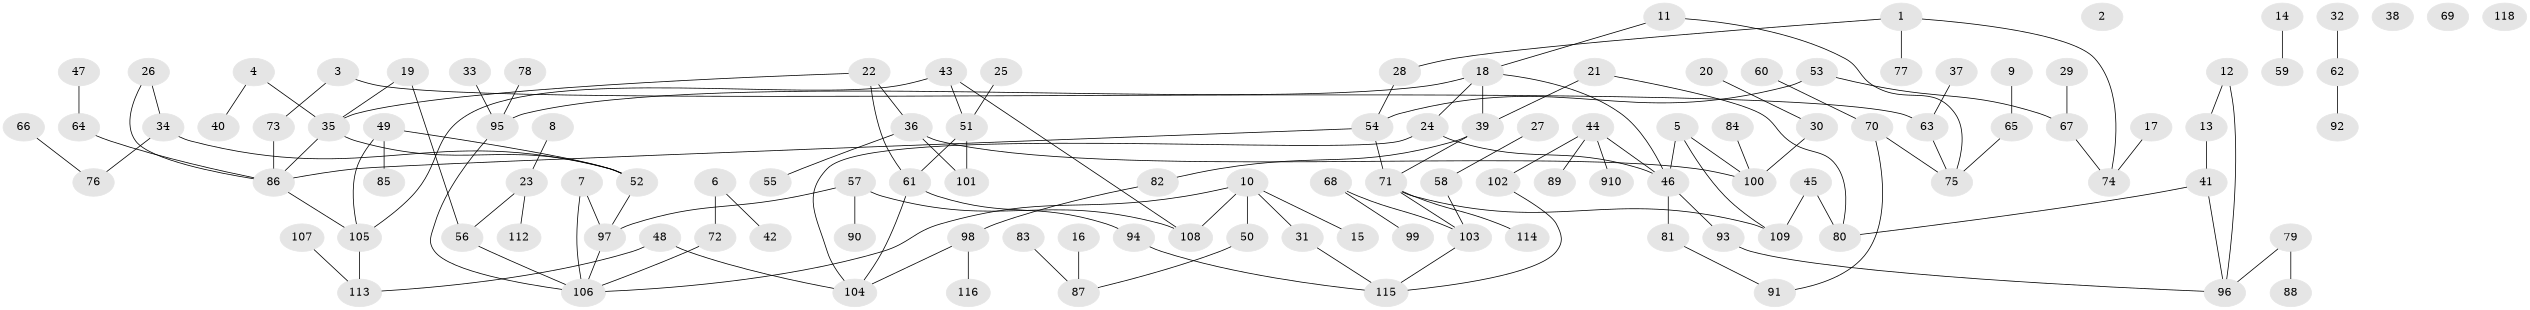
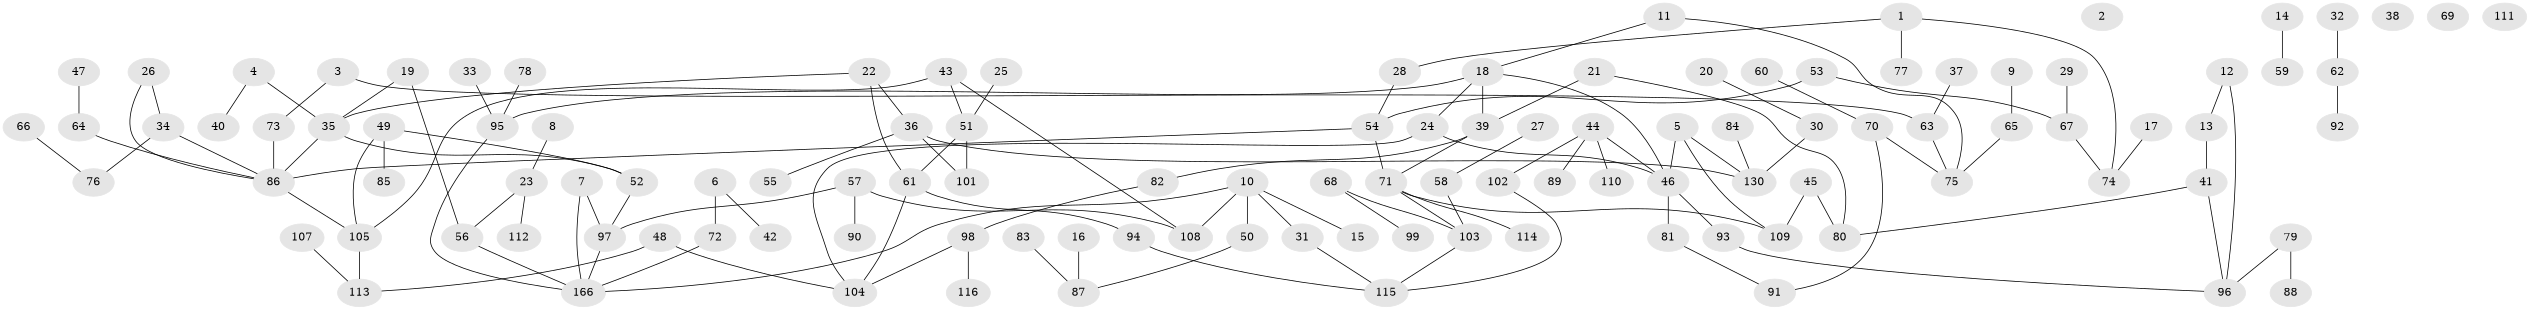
  graph {
    node [color=gray90 style=filled]
    1
    28
    74
    77
    54
    2
    3
    63
    73
    75
    86
    4
    35
    40
    52
    5
    46
-   100
+   100 [label=130]
    109
    81
    93
    6
    42
    72
-   106
+   106 [label=166]
    7
    97
    8
    23
    56
    112
    9
    65
    10
    15
    31
    108
    50
    16
    87
    115
    11
    18
    95
    24
    39
    12
    13
    96
    41
    80
    14
    59
    17
    104
    71
    82
    19
    20
    30
    21
    22
    36
    61
    55
    101
    94
    25
    51
    26
    34
    76
    105
    27
    58
    103
    29
    67
    32
    62
    92
    33
    37
    38
    114
    98
    43
    113
    44
    89
    102
-   110 [label=910]
+   110
    45
    91
    47
    64
    48
    49
    85
    53
    57
    90
    60
    70
    66
    68
    99
    69
    78
    79
    88
    116
    83
    84
    107
-   111 [label=118]
+   111
    1 -- 28
    1 -- 74
    1 -- 77
    28 -- 54
    54 -- 86
    54 -- 71
    3 -- 63
    3 -- 73
    63 -- 75
    73 -- 86
    86 -- 105
    4 -- 35
    4 -- 40
    35 -- 86
    35 -- 52
    52 -- 97
    5 -- 46
    5 -- 100
    5 -- 109
    46 -- 81
    46 -- 93
    81 -- 91
    93 -- 96
    6 -- 42
    6 -- 72
    72 -- 106
    7 -- 106
    7 -- 97
    97 -- 106
    8 -- 23
    23 -- 56
    23 -- 112
    56 -- 106
    9 -- 65
    65 -- 75
    10 -- 106
    10 -- 15
    10 -- 31
    10 -- 108
    10 -- 50
    31 -- 115
    50 -- 87
    16 -- 87
    11 -- 75
    11 -- 18
    18 -- 46
    18 -- 95
    18 -- 24
    18 -- 39
    95 -- 106
    24 -- 46
    24 -- 104
    39 -- 71
    39 -- 82
    12 -- 13
    12 -- 96
    13 -- 41
    41 -- 96
    41 -- 80
    14 -- 59
    17 -- 74
    71 -- 109
    71 -- 103
    71 -- 114
    82 -- 98
    19 -- 35
    19 -- 56
    20 -- 30
    30 -- 100
    21 -- 39
    21 -- 80
    22 -- 35
    22 -- 36
    22 -- 61
    36 -- 100
    36 -- 55
    36 -- 101
    61 -- 104
    61 -- 94
    94 -- 115
    25 -- 51
    51 -- 61
    51 -- 101
    26 -- 86
    26 -- 34
-   34 -- 52
+   34 -- 86
    34 -- 76
    105 -- 113
    27 -- 58
    58 -- 103
    103 -- 115
    29 -- 67
    67 -- 74
    32 -- 62
    62 -- 92
    33 -- 95
    37 -- 63
    98 -- 104
    98 -- 116
    43 -- 108
    43 -- 51
    43 -- 105
    44 -- 46
    44 -- 89
    44 -- 102
    44 -- 110
    102 -- 115
    45 -- 109
    45 -- 80
    47 -- 64
    64 -- 86
    48 -- 104
    48 -- 113
    49 -- 52
    49 -- 105
    49 -- 85
    53 -- 54
    53 -- 67
    57 -- 97
    57 -- 108
    57 -- 90
    60 -- 70
    70 -- 75
    70 -- 91
    66 -- 76
    68 -- 103
    68 -- 99
    78 -- 95
    79 -- 96
    79 -- 88
    83 -- 87
    84 -- 100
    107 -- 113
  }
